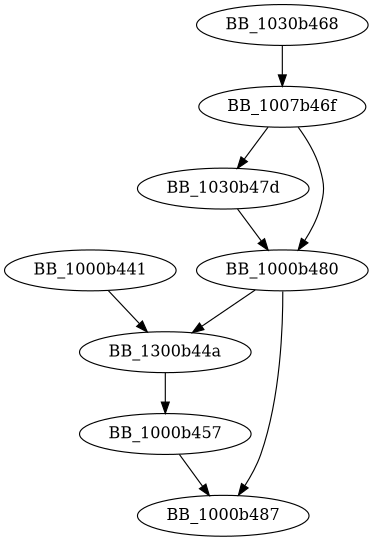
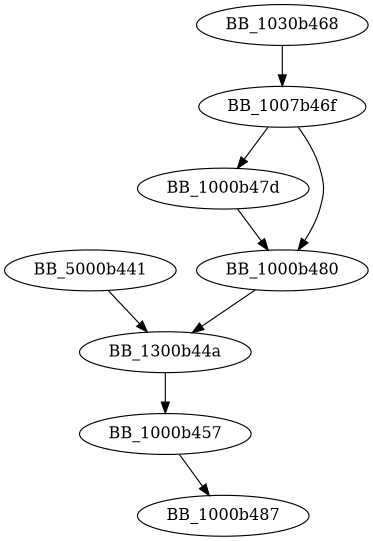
  digraph {
    n1 [label=BB_1300b44a]
-   BB_1000b441
+   BB_1000b441 [label=BB_5000b441]
    BB_1000b457
    BB_1000b487
    n5 [label=BB_1030b468]
    n6 [label=BB_1007b46f]
-   BB_1000b47d [label=BB_1030b47d]
+   BB_1000b47d
    BB_1000b480
    n1 -> BB_1000b457
    BB_1000b441 -> n1
    BB_1000b457 -> BB_1000b487
    n5 -> n6
    n6 -> BB_1000b47d
    n6 -> BB_1000b480
    BB_1000b47d -> BB_1000b480
    BB_1000b480 -> n1
-   BB_1000b480 -> BB_1000b487
  }
